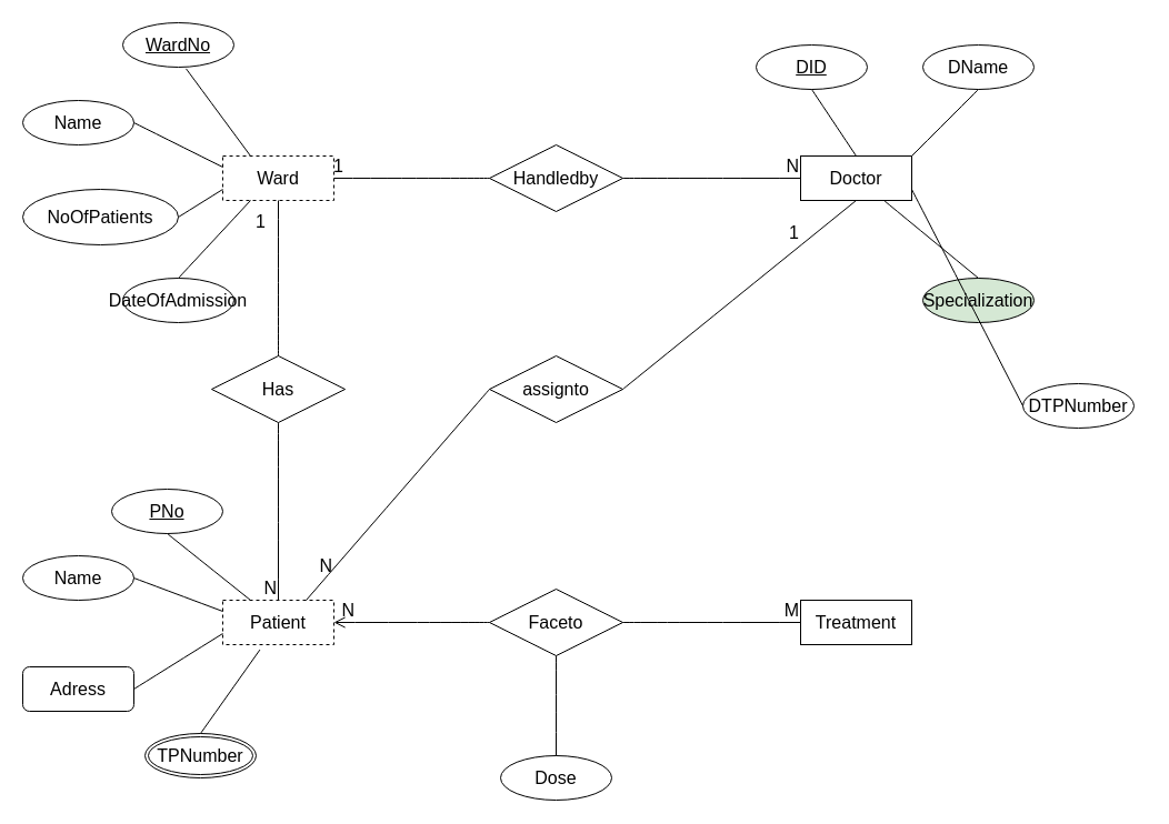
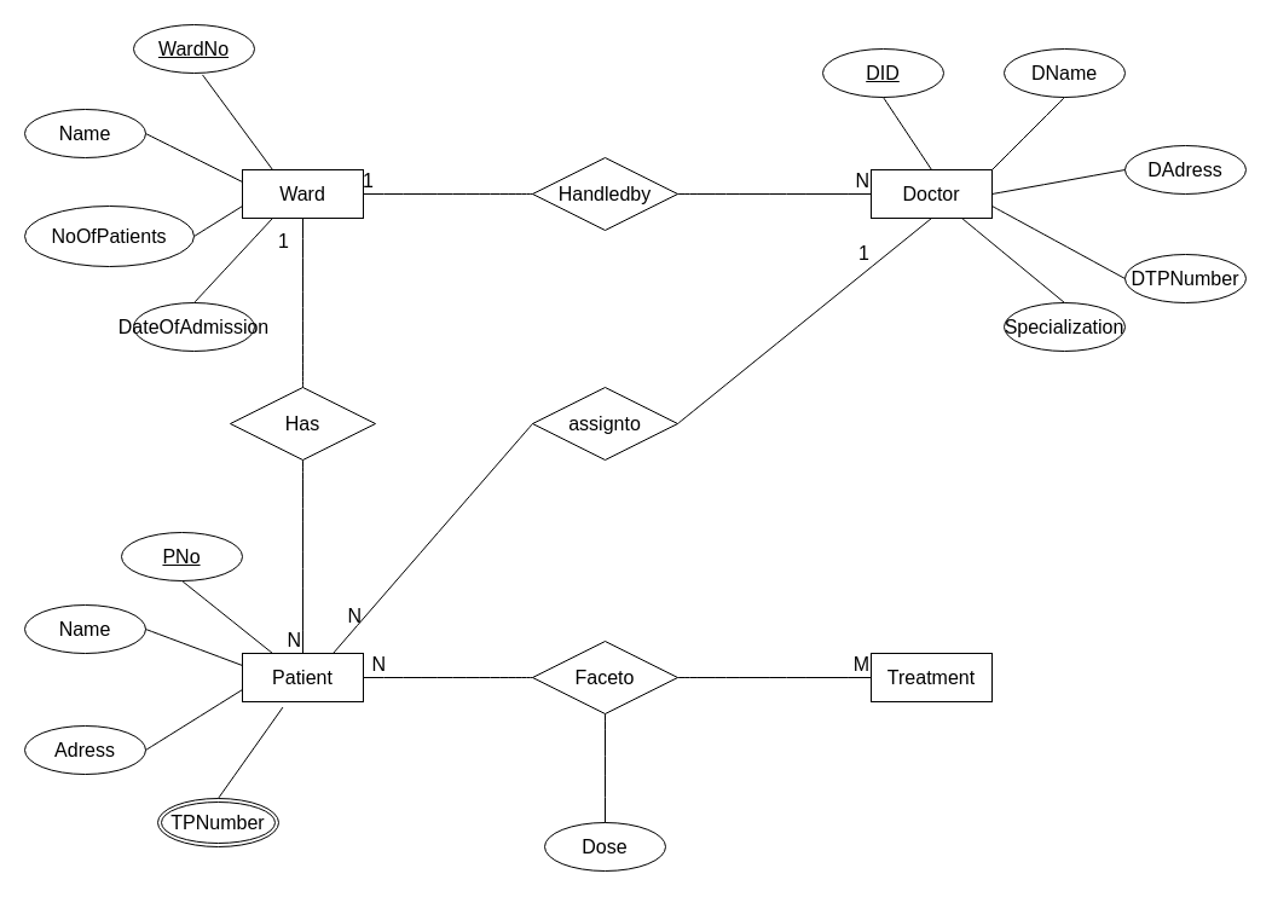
  <mxCell id="0" />
  <mxCell id="1" parent="0" />
- <mxCell id="2" value="Ward" style="whiteSpace=wrap;html=1;align=center;fontSize=16;dashed=1;" parent="1" vertex="1"><mxGeometry x="200" y="140" width="100" height="40" as="geometry" /></mxCell>
+ <mxCell id="2" value="Ward" style="whiteSpace=wrap;html=1;align=center;fontSize=16;" parent="1" vertex="1"><mxGeometry x="200" y="140" width="100" height="40" as="geometry" /></mxCell>
  <mxCell id="3" value="WardNo" style="ellipse;whiteSpace=wrap;html=1;align=center;fontStyle=4;fontSize=16;" parent="1" vertex="1"><mxGeometry x="110" y="20" width="100" height="40" as="geometry" /></mxCell>
  <mxCell id="4" value="Name" style="ellipse;whiteSpace=wrap;html=1;align=center;fontSize=16;" parent="1" vertex="1"><mxGeometry x="20" y="90" width="100" height="40" as="geometry" /></mxCell>
  <mxCell id="5" value="NoOfPatients" style="ellipse;whiteSpace=wrap;html=1;align=center;fontSize=16;" parent="1" vertex="1"><mxGeometry x="20" y="170" width="140" height="50" as="geometry" /></mxCell>
  <mxCell id="6" value="DateOfAdmission" style="ellipse;whiteSpace=wrap;html=1;align=center;fontSize=16;" parent="1" vertex="1"><mxGeometry x="110" y="250" width="100" height="40" as="geometry" /></mxCell>
  <mxCell id="7" value="" style="endArrow=none;html=1;rounded=0;fontSize=12;startSize=8;endSize=8;curved=1;exitX=0.57;exitY=1.035;exitDx=0;exitDy=0;exitPerimeter=0;entryX=0.25;entryY=0;entryDx=0;entryDy=0;" parent="1" source="3" target="2" edge="1"><mxGeometry relative="1" as="geometry"><mxPoint x="170" y="80" as="sourcePoint" /><mxPoint x="330" y="80" as="targetPoint" /></mxGeometry></mxCell>
  <mxCell id="8" value="" style="endArrow=none;html=1;rounded=0;fontSize=12;startSize=8;endSize=8;curved=1;exitX=1;exitY=0.5;exitDx=0;exitDy=0;entryX=0;entryY=0.25;entryDx=0;entryDy=0;" parent="1" source="4" target="2" edge="1"><mxGeometry relative="1" as="geometry"><mxPoint x="120" y="120" as="sourcePoint" /><mxPoint x="280" y="120" as="targetPoint" /></mxGeometry></mxCell>
  <mxCell id="9" value="" style="endArrow=none;html=1;rounded=0;fontSize=12;startSize=8;endSize=8;curved=1;exitX=1;exitY=0.5;exitDx=0;exitDy=0;entryX=0;entryY=0.75;entryDx=0;entryDy=0;" parent="1" source="5" target="2" edge="1"><mxGeometry relative="1" as="geometry"><mxPoint x="120" y="200" as="sourcePoint" /><mxPoint x="280" y="200" as="targetPoint" /></mxGeometry></mxCell>
  <mxCell id="10" value="" style="endArrow=none;html=1;rounded=0;fontSize=12;startSize=8;endSize=8;curved=1;exitX=0.5;exitY=0;exitDx=0;exitDy=0;entryX=0.25;entryY=1;entryDx=0;entryDy=0;" parent="1" source="6" target="2" edge="1"><mxGeometry relative="1" as="geometry"><mxPoint x="200" y="320" as="sourcePoint" /><mxPoint x="360" y="320" as="targetPoint" /></mxGeometry></mxCell>
  <mxCell id="11" value="Has" style="shape=rhombus;perimeter=rhombusPerimeter;whiteSpace=wrap;html=1;align=center;fontSize=16;" parent="1" vertex="1"><mxGeometry x="190" y="320" width="120" height="60" as="geometry" /></mxCell>
  <mxCell id="12" value="" style="endArrow=none;html=1;rounded=0;fontSize=12;startSize=8;endSize=8;curved=1;exitX=0.5;exitY=0;exitDx=0;exitDy=0;entryX=0.5;entryY=1;entryDx=0;entryDy=0;" parent="1" source="11" target="2" edge="1"><mxGeometry relative="1" as="geometry"><mxPoint x="240" y="240" as="sourcePoint" /><mxPoint x="400" y="240" as="targetPoint" /></mxGeometry></mxCell>
  <mxCell id="13" value="1" style="resizable=0;html=1;whiteSpace=wrap;align=right;verticalAlign=bottom;fontSize=16;" parent="12" connectable="0" vertex="1"><mxGeometry x="1" relative="1" as="geometry"><mxPoint x="-10" y="30" as="offset" /></mxGeometry></mxCell>
- <mxCell id="14" value="Patient" style="whiteSpace=wrap;html=1;align=center;fontSize=16;dashed=1;" parent="1" vertex="1"><mxGeometry x="200" y="540" width="100" height="40" as="geometry" /></mxCell>
+ <mxCell id="14" value="Patient" style="whiteSpace=wrap;html=1;align=center;fontSize=16;" parent="1" vertex="1"><mxGeometry x="200" y="540" width="100" height="40" as="geometry" /></mxCell>
  <mxCell id="15" value="" style="endArrow=none;html=1;rounded=0;fontSize=12;startSize=8;endSize=8;curved=1;exitX=0.5;exitY=1;exitDx=0;exitDy=0;entryX=0.5;entryY=0;entryDx=0;entryDy=0;" parent="1" source="11" target="14" edge="1"><mxGeometry relative="1" as="geometry"><mxPoint x="180" y="450" as="sourcePoint" /><mxPoint x="340" y="450" as="targetPoint" /></mxGeometry></mxCell>
  <mxCell id="16" value="N" style="resizable=0;html=1;whiteSpace=wrap;align=right;verticalAlign=bottom;fontSize=16;" parent="15" connectable="0" vertex="1"><mxGeometry x="1" relative="1" as="geometry" /></mxCell>
  <mxCell id="17" value="PNo" style="ellipse;whiteSpace=wrap;html=1;align=center;fontStyle=4;fontSize=16;" parent="1" vertex="1"><mxGeometry x="100" y="440" width="100" height="40" as="geometry" /></mxCell>
  <mxCell id="18" value="Name" style="ellipse;whiteSpace=wrap;html=1;align=center;fontSize=16;" parent="1" vertex="1"><mxGeometry x="20" y="500" width="100" height="40" as="geometry" /></mxCell>
- <mxCell id="19" value="Adress" style="whiteSpace=wrap;html=1;align=center;fontSize=16;rounded=1;" parent="1" vertex="1"><mxGeometry x="20" y="600" width="100" height="40" as="geometry" /></mxCell>
+ <mxCell id="19" value="Adress" style="ellipse;whiteSpace=wrap;html=1;align=center;fontSize=16;" parent="1" vertex="1"><mxGeometry x="20" y="600" width="100" height="40" as="geometry" /></mxCell>
  <mxCell id="20" value="TPNumber" style="ellipse;shape=doubleEllipse;margin=3;whiteSpace=wrap;html=1;align=center;fontSize=16;" parent="1" vertex="1"><mxGeometry x="130" y="660" width="100" height="40" as="geometry" /></mxCell>
  <mxCell id="21" value="" style="endArrow=none;html=1;rounded=0;fontSize=12;startSize=8;endSize=8;curved=1;exitX=0.5;exitY=1;exitDx=0;exitDy=0;entryX=0.25;entryY=0;entryDx=0;entryDy=0;" parent="1" source="17" target="14" edge="1"><mxGeometry relative="1" as="geometry"><mxPoint x="110" y="500" as="sourcePoint" /><mxPoint x="270" y="500" as="targetPoint" /></mxGeometry></mxCell>
  <mxCell id="22" value="" style="endArrow=none;html=1;rounded=0;fontSize=12;startSize=8;endSize=8;curved=1;exitX=1;exitY=0.5;exitDx=0;exitDy=0;entryX=0;entryY=0.25;entryDx=0;entryDy=0;" parent="1" source="18" target="14" edge="1"><mxGeometry relative="1" as="geometry"><mxPoint x="20" y="570" as="sourcePoint" /><mxPoint x="180" y="570" as="targetPoint" /></mxGeometry></mxCell>
  <mxCell id="23" value="" style="endArrow=none;html=1;rounded=0;fontSize=12;startSize=8;endSize=8;curved=1;exitX=1;exitY=0.5;exitDx=0;exitDy=0;entryX=0;entryY=0.75;entryDx=0;entryDy=0;" parent="1" source="19" target="14" edge="1"><mxGeometry relative="1" as="geometry"><mxPoint x="90" y="590" as="sourcePoint" /><mxPoint x="250" y="590" as="targetPoint" /></mxGeometry></mxCell>
  <mxCell id="24" value="" style="endArrow=none;html=1;rounded=0;fontSize=12;startSize=8;endSize=8;curved=1;exitX=0.5;exitY=0;exitDx=0;exitDy=0;entryX=0.334;entryY=1.115;entryDx=0;entryDy=0;entryPerimeter=0;" parent="1" source="20" target="14" edge="1"><mxGeometry relative="1" as="geometry"><mxPoint x="130" y="630" as="sourcePoint" /><mxPoint x="230" y="600" as="targetPoint" /></mxGeometry></mxCell>
  <mxCell id="25" value="Handledby" style="shape=rhombus;perimeter=rhombusPerimeter;whiteSpace=wrap;html=1;align=center;fontSize=16;" parent="1" vertex="1"><mxGeometry x="440" y="130" width="120" height="60" as="geometry" /></mxCell>
  <mxCell id="26" value="" style="endArrow=none;html=1;rounded=0;fontSize=12;startSize=8;endSize=8;curved=1;entryX=1;entryY=0.5;entryDx=0;entryDy=0;exitX=0;exitY=0.5;exitDx=0;exitDy=0;" parent="1" source="25" target="2" edge="1"><mxGeometry relative="1" as="geometry"><mxPoint x="310" y="120" as="sourcePoint" /><mxPoint x="470" y="120" as="targetPoint" /></mxGeometry></mxCell>
  <mxCell id="27" value="1" style="resizable=0;html=1;whiteSpace=wrap;align=right;verticalAlign=bottom;fontSize=16;" parent="26" connectable="0" vertex="1"><mxGeometry x="1" relative="1" as="geometry"><mxPoint x="10" as="offset" /></mxGeometry></mxCell>
  <mxCell id="28" value="Doctor" style="whiteSpace=wrap;html=1;align=center;fontSize=16;" parent="1" vertex="1"><mxGeometry x="720" y="140" width="100" height="40" as="geometry" /></mxCell>
  <mxCell id="29" value="" style="endArrow=none;html=1;rounded=0;fontSize=12;startSize=8;endSize=8;curved=1;exitX=1;exitY=0.5;exitDx=0;exitDy=0;entryX=0;entryY=0.5;entryDx=0;entryDy=0;" parent="1" source="25" target="28" edge="1"><mxGeometry relative="1" as="geometry"><mxPoint x="560" y="160" as="sourcePoint" /><mxPoint x="720" y="160" as="targetPoint" /></mxGeometry></mxCell>
  <mxCell id="30" value="N" style="resizable=0;html=1;whiteSpace=wrap;align=right;verticalAlign=bottom;fontSize=16;" parent="29" connectable="0" vertex="1"><mxGeometry x="1" relative="1" as="geometry" /></mxCell>
  <mxCell id="31" value="DName" style="ellipse;whiteSpace=wrap;html=1;align=center;fontSize=16;" parent="1" vertex="1"><mxGeometry x="830" y="40" width="100" height="40" as="geometry" /></mxCell>
  <mxCell id="32" value="DID" style="ellipse;whiteSpace=wrap;html=1;align=center;fontStyle=4;fontSize=16;" parent="1" vertex="1"><mxGeometry x="680" y="40" width="100" height="40" as="geometry" /></mxCell>
- <mxCell id="34" value="DTPNumber" style="ellipse;whiteSpace=wrap;html=1;align=center;fontSize=16;" parent="1" vertex="1"><mxGeometry x="920" y="345" width="100" height="40" as="geometry" /></mxCell>
- <mxCell id="35" value="Specialization" style="ellipse;whiteSpace=wrap;html=1;align=center;fontSize=16;fillColor=#d5e8d4;" parent="1" vertex="1"><mxGeometry x="830" y="250" width="100" height="40" as="geometry" /></mxCell>
+ <mxCell id="33" value="DAdress" style="ellipse;whiteSpace=wrap;html=1;align=center;fontSize=16;" parent="1" vertex="1"><mxGeometry x="930" y="120" width="100" height="40" as="geometry" /></mxCell>
+ <mxCell id="34" value="DTPNumber" style="ellipse;whiteSpace=wrap;html=1;align=center;fontSize=16;" parent="1" vertex="1"><mxGeometry x="930" y="210" width="100" height="40" as="geometry" /></mxCell>
+ <mxCell id="35" value="Specialization" style="ellipse;whiteSpace=wrap;html=1;align=center;fontSize=16;" parent="1" vertex="1"><mxGeometry x="830" y="250" width="100" height="40" as="geometry" /></mxCell>
  <mxCell id="36" value="" style="endArrow=none;html=1;rounded=0;fontSize=12;startSize=8;endSize=8;curved=1;exitX=0.5;exitY=1;exitDx=0;exitDy=0;entryX=0.5;entryY=0;entryDx=0;entryDy=0;" parent="1" source="32" target="28" edge="1"><mxGeometry relative="1" as="geometry"><mxPoint x="660" y="100" as="sourcePoint" /><mxPoint x="820" y="100" as="targetPoint" /></mxGeometry></mxCell>
  <mxCell id="37" value="" style="endArrow=none;html=1;rounded=0;fontSize=12;startSize=8;endSize=8;curved=1;exitX=0.5;exitY=1;exitDx=0;exitDy=0;entryX=1;entryY=0;entryDx=0;entryDy=0;" parent="1" source="31" target="28" edge="1"><mxGeometry relative="1" as="geometry"><mxPoint x="910" y="90" as="sourcePoint" /><mxPoint x="1070" y="90" as="targetPoint" /></mxGeometry></mxCell>
+ <mxCell id="38" value="" style="endArrow=none;html=1;rounded=0;fontSize=12;startSize=8;endSize=8;curved=1;entryX=0;entryY=0.5;entryDx=0;entryDy=0;exitX=1;exitY=0.5;exitDx=0;exitDy=0;" parent="1" source="28" target="33" edge="1"><mxGeometry relative="1" as="geometry"><mxPoint x="820" y="160" as="sourcePoint" /><mxPoint x="920" y="150" as="targetPoint" /></mxGeometry></mxCell>
  <mxCell id="39" value="" style="endArrow=none;html=1;rounded=0;fontSize=12;startSize=8;endSize=8;curved=1;entryX=0;entryY=0.5;entryDx=0;entryDy=0;exitX=1;exitY=0.75;exitDx=0;exitDy=0;" parent="1" source="28" target="34" edge="1"><mxGeometry relative="1" as="geometry"><mxPoint x="770" y="209" as="sourcePoint" /><mxPoint x="930" y="209" as="targetPoint" /></mxGeometry></mxCell>
  <mxCell id="40" value="" style="endArrow=none;html=1;rounded=0;fontSize=12;startSize=8;endSize=8;curved=1;entryX=0.5;entryY=0;entryDx=0;entryDy=0;exitX=0.75;exitY=1;exitDx=0;exitDy=0;" parent="1" source="28" target="35" edge="1"><mxGeometry relative="1" as="geometry"><mxPoint x="640" y="250" as="sourcePoint" /><mxPoint x="800" y="250" as="targetPoint" /></mxGeometry></mxCell>
  <mxCell id="41" value="Treatment" style="whiteSpace=wrap;html=1;align=center;fontSize=16;" parent="1" vertex="1"><mxGeometry x="720" y="540" width="100" height="40" as="geometry" /></mxCell>
  <mxCell id="42" value="Faceto" style="shape=rhombus;perimeter=rhombusPerimeter;whiteSpace=wrap;html=1;align=center;fontSize=16;" parent="1" vertex="1"><mxGeometry x="440" y="530" width="120" height="60" as="geometry" /></mxCell>
- <mxCell id="43" value="" style="endArrow=open;html=1;rounded=0;fontSize=12;startSize=8;endSize=8;curved=1;entryX=1;entryY=0.5;entryDx=0;entryDy=0;exitX=0;exitY=0.5;exitDx=0;exitDy=0;" parent="1" source="42" target="14" edge="1"><mxGeometry relative="1" as="geometry"><mxPoint x="310" y="470" as="sourcePoint" /><mxPoint x="470" y="470" as="targetPoint" /></mxGeometry></mxCell>
+ <mxCell id="43" value="" style="endArrow=none;html=1;rounded=0;fontSize=12;startSize=8;endSize=8;curved=1;entryX=1;entryY=0.5;entryDx=0;entryDy=0;exitX=0;exitY=0.5;exitDx=0;exitDy=0;" parent="1" source="42" target="14" edge="1"><mxGeometry relative="1" as="geometry"><mxPoint x="310" y="470" as="sourcePoint" /><mxPoint x="470" y="470" as="targetPoint" /></mxGeometry></mxCell>
  <mxCell id="44" value="N" style="resizable=0;html=1;whiteSpace=wrap;align=right;verticalAlign=bottom;fontSize=16;" parent="43" connectable="0" vertex="1"><mxGeometry x="1" relative="1" as="geometry"><mxPoint x="20" as="offset" /></mxGeometry></mxCell>
  <mxCell id="45" value="" style="endArrow=none;html=1;rounded=0;fontSize=12;startSize=8;endSize=8;curved=1;exitX=1;exitY=0.5;exitDx=0;exitDy=0;entryX=0;entryY=0.5;entryDx=0;entryDy=0;" parent="1" source="42" target="41" edge="1"><mxGeometry relative="1" as="geometry"><mxPoint x="560" y="480" as="sourcePoint" /><mxPoint x="720" y="480" as="targetPoint" /></mxGeometry></mxCell>
  <mxCell id="46" value="M" style="resizable=0;html=1;whiteSpace=wrap;align=right;verticalAlign=bottom;fontSize=16;" parent="45" connectable="0" vertex="1"><mxGeometry x="1" relative="1" as="geometry" /></mxCell>
  <mxCell id="47" value="Dose" style="ellipse;whiteSpace=wrap;html=1;align=center;fontSize=16;" parent="1" vertex="1"><mxGeometry x="450" y="680" width="100" height="40" as="geometry" /></mxCell>
  <mxCell id="48" value="" style="endArrow=none;html=1;rounded=0;fontSize=12;startSize=8;endSize=8;curved=1;exitX=0.5;exitY=1;exitDx=0;exitDy=0;entryX=0.5;entryY=0;entryDx=0;entryDy=0;" parent="1" source="42" target="47" edge="1"><mxGeometry relative="1" as="geometry"><mxPoint x="480" y="620" as="sourcePoint" /><mxPoint x="640" y="620" as="targetPoint" /></mxGeometry></mxCell>
  <mxCell id="49" value="assignto" style="shape=rhombus;perimeter=rhombusPerimeter;whiteSpace=wrap;html=1;align=center;fontSize=16;" parent="1" vertex="1"><mxGeometry x="440" y="320" width="120" height="60" as="geometry" /></mxCell>
  <mxCell id="50" value="" style="endArrow=none;html=1;rounded=0;fontSize=12;startSize=8;endSize=8;curved=1;exitX=1;exitY=0.5;exitDx=0;exitDy=0;entryX=0.5;entryY=1;entryDx=0;entryDy=0;" parent="1" source="49" target="28" edge="1"><mxGeometry relative="1" as="geometry"><mxPoint x="580" y="320" as="sourcePoint" /><mxPoint x="740" y="320" as="targetPoint" /></mxGeometry></mxCell>
  <mxCell id="51" value="1" style="resizable=0;html=1;whiteSpace=wrap;align=right;verticalAlign=bottom;fontSize=16;" parent="50" connectable="0" vertex="1"><mxGeometry x="1" relative="1" as="geometry"><mxPoint x="-50" y="40" as="offset" /></mxGeometry></mxCell>
  <mxCell id="52" value="" style="endArrow=none;html=1;rounded=0;fontSize=12;startSize=8;endSize=8;curved=1;exitX=0;exitY=0.5;exitDx=0;exitDy=0;entryX=0.75;entryY=0;entryDx=0;entryDy=0;" parent="1" source="49" target="14" edge="1"><mxGeometry relative="1" as="geometry"><mxPoint x="350" y="460" as="sourcePoint" /><mxPoint x="510" y="460" as="targetPoint" /></mxGeometry></mxCell>
  <mxCell id="53" value="N" style="resizable=0;html=1;whiteSpace=wrap;align=right;verticalAlign=bottom;fontSize=16;" parent="52" connectable="0" vertex="1"><mxGeometry x="1" relative="1" as="geometry"><mxPoint x="25" y="-20" as="offset" /></mxGeometry></mxCell>
